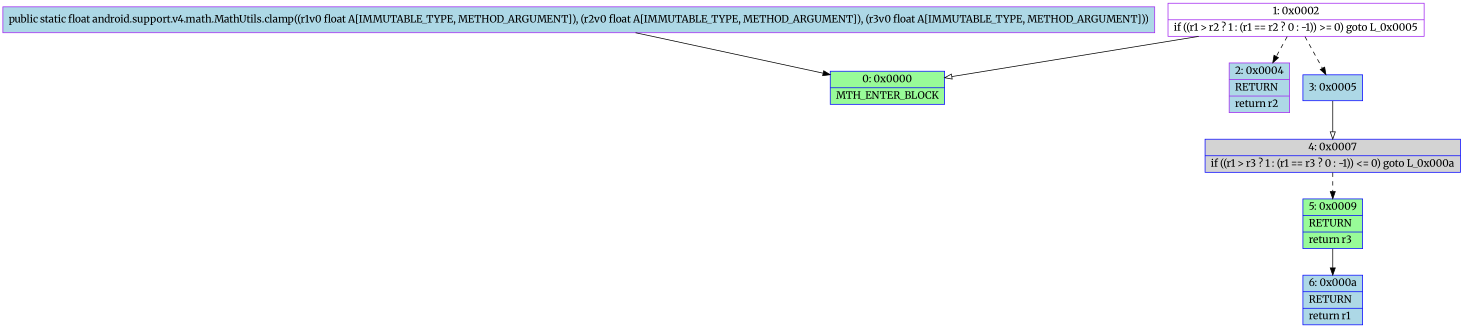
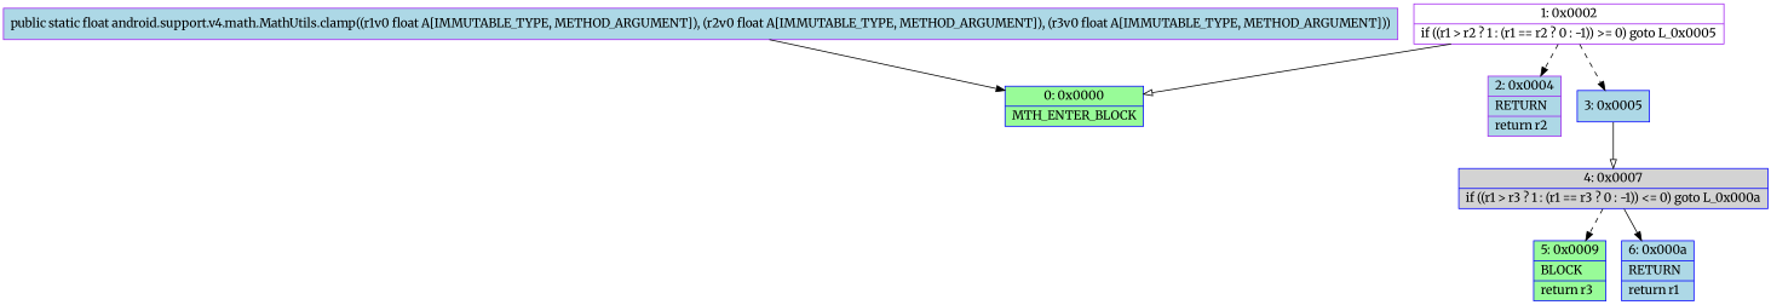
  digraph {
    fontname=Merriweather
    node [color=blue fillcolor=lightblue fontname=Merriweather shape=record style=filled]
    edge [arrowhead=normal fontname=Merriweather]
    n1 [fillcolor=palegreen label="{0\:\ 0x0000|MTH_ENTER_BLOCK\l}"]
    n2 [color=purple fillcolor=white label="{1\:\ 0x0002|if ((r1 \> r2 ? 1 : (r1 == r2 ? 0 : \-1)) \>= 0) goto L_0x0005\l}"]
    n3 [color=purple label="{2\:\ 0x0004|RETURN\l|return r2\l}"]
    n4 [label="{3\:\ 0x0005}"]
    n5 [fillcolor=lightgrey label="{4\:\ 0x0007|if ((r1 \> r3 ? 1 : (r1 == r3 ? 0 : \-1)) \<= 0) goto L_0x000a\l}"]
-   n6 [fillcolor=palegreen label="{5\:\ 0x0009|RETURN\l|return r3\l}"]
+   n6 [fillcolor=palegreen label="{5\:\ 0x0009|BLOCK\l|return r3\l}"]
    n7 [label="{6\:\ 0x000a|RETURN\l|return r1\l}"]
    n8 [color=purple label="{public static float android.support.v4.math.MathUtils.clamp((r1v0 float A[IMMUTABLE_TYPE, METHOD_ARGUMENT]), (r2v0 float A[IMMUTABLE_TYPE, METHOD_ARGUMENT]), (r3v0 float A[IMMUTABLE_TYPE, METHOD_ARGUMENT])) }"]
    n2 -> n1 [arrowhead=onormal]
    n2 -> n3 [style=dashed]
    n2 -> n4 [style=dashed]
    n4 -> n5 [arrowhead=onormal]
    n5 -> n6 [style=dashed]
-   n6 -> n7
+   n5 -> n7
    n8 -> n1
  }
